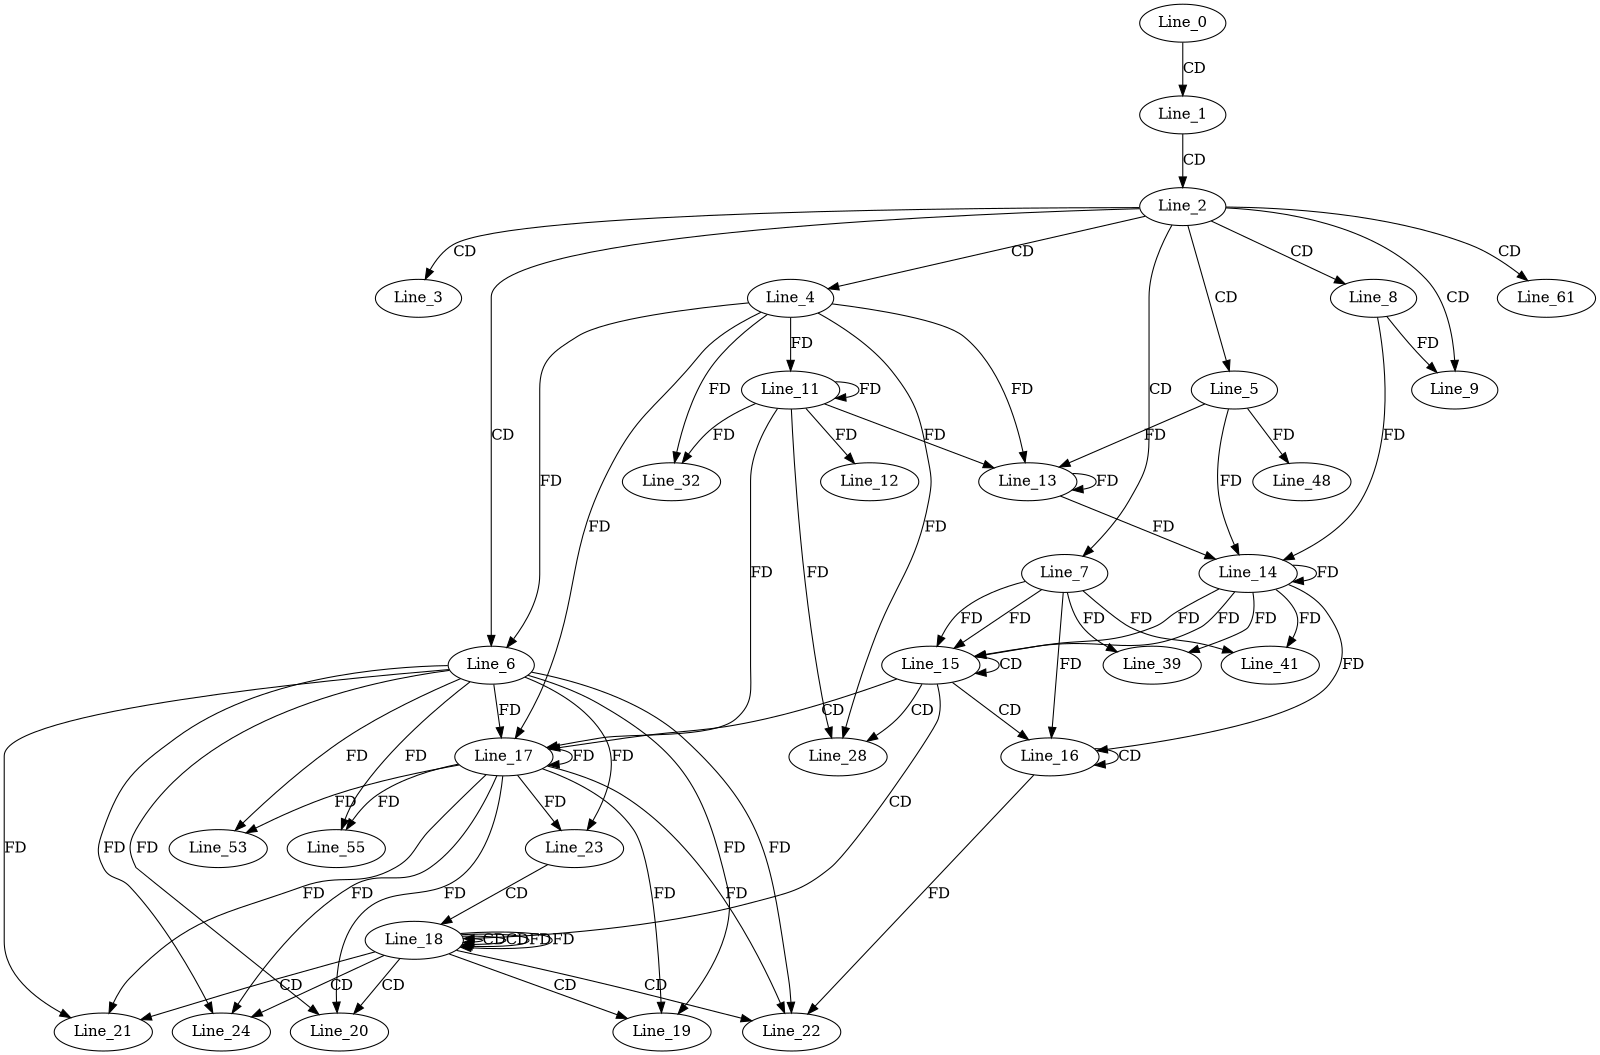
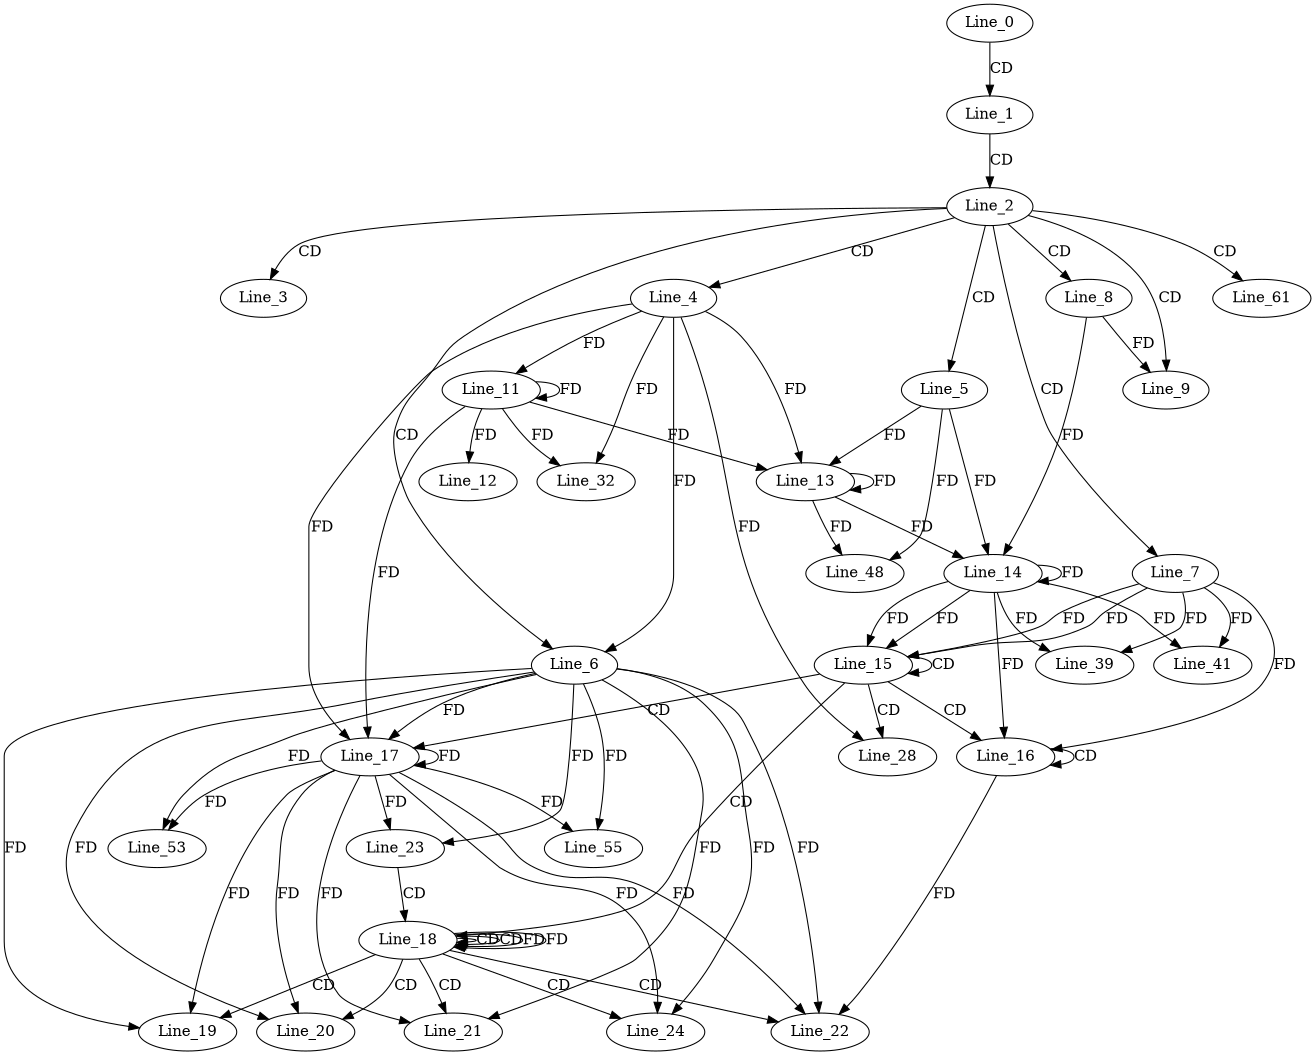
  digraph {
    Line_0
    Line_1
    Line_2
    Line_3
    Line_4
    Line_5
    Line_6
    Line_7
    Line_8
    Line_9
    Line_61
    Line_11
    Line_13
    Line_17
    Line_28
    Line_32
    Line_14
    Line_48
    Line_19
    Line_20
    Line_21
    Line_22
    Line_23
    Line_24
    Line_53
    Line_55
    Line_15
    Line_16
    Line_39
    Line_41
    Line_12
    Line_18
    Line_0 -> Line_1 [label=CD]
    Line_1 -> Line_2 [label=CD]
    Line_2 -> Line_3 [label=CD]
    Line_2 -> Line_4 [label=CD]
    Line_2 -> Line_5 [label=CD]
    Line_2 -> Line_6 [label=CD]
    Line_2 -> Line_7 [label=CD]
    Line_2 -> Line_8 [label=CD]
    Line_2 -> Line_9 [label=CD]
    Line_2 -> Line_61 [label=CD]
    Line_4 -> Line_6 [label=FD]
    Line_4 -> Line_11 [label=FD]
    Line_4 -> Line_13 [label=FD]
    Line_4 -> Line_17 [label=FD]
    Line_4 -> Line_28 [label=FD]
    Line_4 -> Line_32 [label=FD]
    Line_5 -> Line_13 [label=FD]
    Line_5 -> Line_14 [label=FD]
    Line_5 -> Line_48 [label=FD]
    Line_6 -> Line_17 [label=FD]
    Line_6 -> Line_19 [label=FD]
    Line_6 -> Line_20 [label=FD]
    Line_6 -> Line_21 [label=FD]
    Line_6 -> Line_22 [label=FD]
    Line_6 -> Line_23 [label=FD]
    Line_6 -> Line_24 [label=FD]
    Line_6 -> Line_53 [label=FD]
    Line_6 -> Line_55 [label=FD]
    Line_7 -> Line_15 [label=FD]
    Line_7 -> Line_15 [label=FD]
    Line_7 -> Line_16 [label=FD]
    Line_7 -> Line_39 [label=FD]
    Line_7 -> Line_41 [label=FD]
    Line_8 -> Line_9 [label=FD]
    Line_8 -> Line_14 [label=FD]
    Line_11 -> Line_11 [label=FD]
    Line_11 -> Line_13 [label=FD]
    Line_11 -> Line_17 [label=FD]
-   Line_11 -> Line_28 [label=FD]
    Line_11 -> Line_32 [label=FD]
    Line_11 -> Line_12 [label=FD]
    Line_13 -> Line_13 [label=FD]
    Line_13 -> Line_14 [label=FD]
+   Line_13 -> Line_48 [label=FD]
    Line_17 -> Line_17 [label=FD]
    Line_17 -> Line_19 [label=FD]
    Line_17 -> Line_20 [label=FD]
    Line_17 -> Line_21 [label=FD]
    Line_17 -> Line_22 [label=FD]
    Line_17 -> Line_23 [label=FD]
    Line_17 -> Line_24 [label=FD]
    Line_17 -> Line_53 [label=FD]
    Line_17 -> Line_55 [label=FD]
    Line_14 -> Line_14 [label=FD]
    Line_14 -> Line_15 [label=FD]
    Line_14 -> Line_15 [label=FD]
    Line_14 -> Line_16 [label=FD]
    Line_14 -> Line_39 [label=FD]
    Line_14 -> Line_41 [label=FD]
    Line_23 -> Line_18 [label=CD]
    Line_15 -> Line_17 [label=CD]
    Line_15 -> Line_28 [label=CD]
    Line_15 -> Line_15 [label=CD]
    Line_15 -> Line_16 [label=CD]
    Line_15 -> Line_18 [label=CD]
    Line_16 -> Line_22 [label=FD]
    Line_16 -> Line_16 [label=CD]
    Line_18 -> Line_19 [label=CD]
    Line_18 -> Line_20 [label=CD]
    Line_18 -> Line_21 [label=CD]
    Line_18 -> Line_22 [label=CD]
    Line_18 -> Line_24 [label=CD]
    Line_18 -> Line_18 [label=CD]
    Line_18 -> Line_18 [label=CD]
    Line_18 -> Line_18 [label=FD]
    Line_18 -> Line_18 [label=FD]
  }
